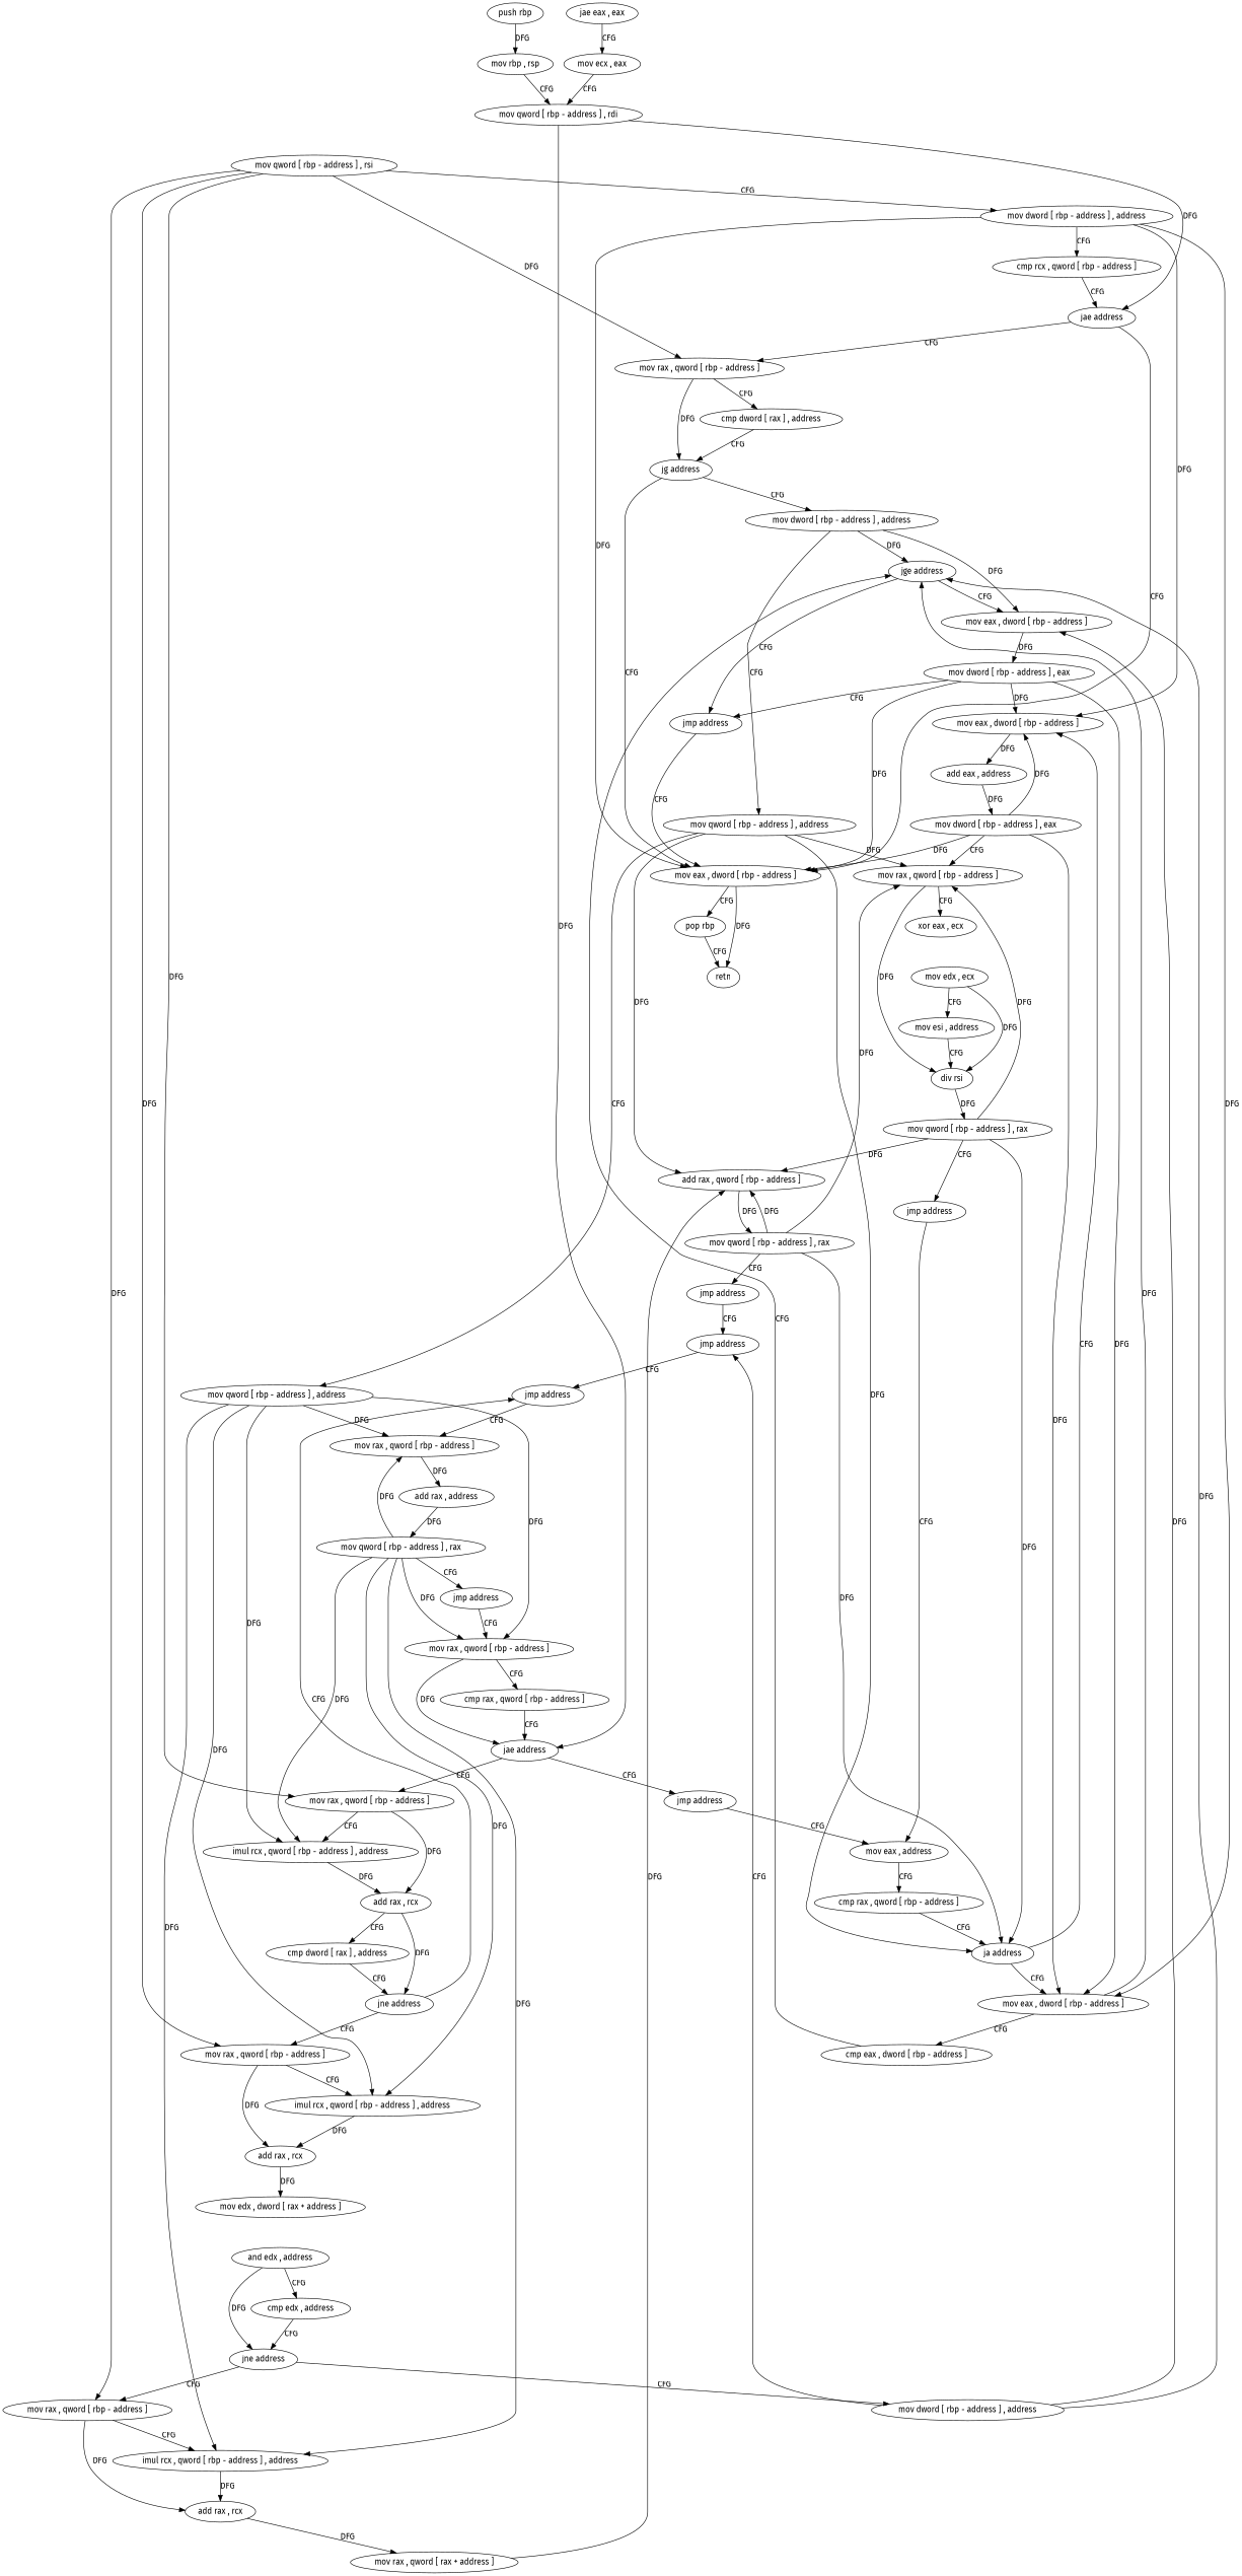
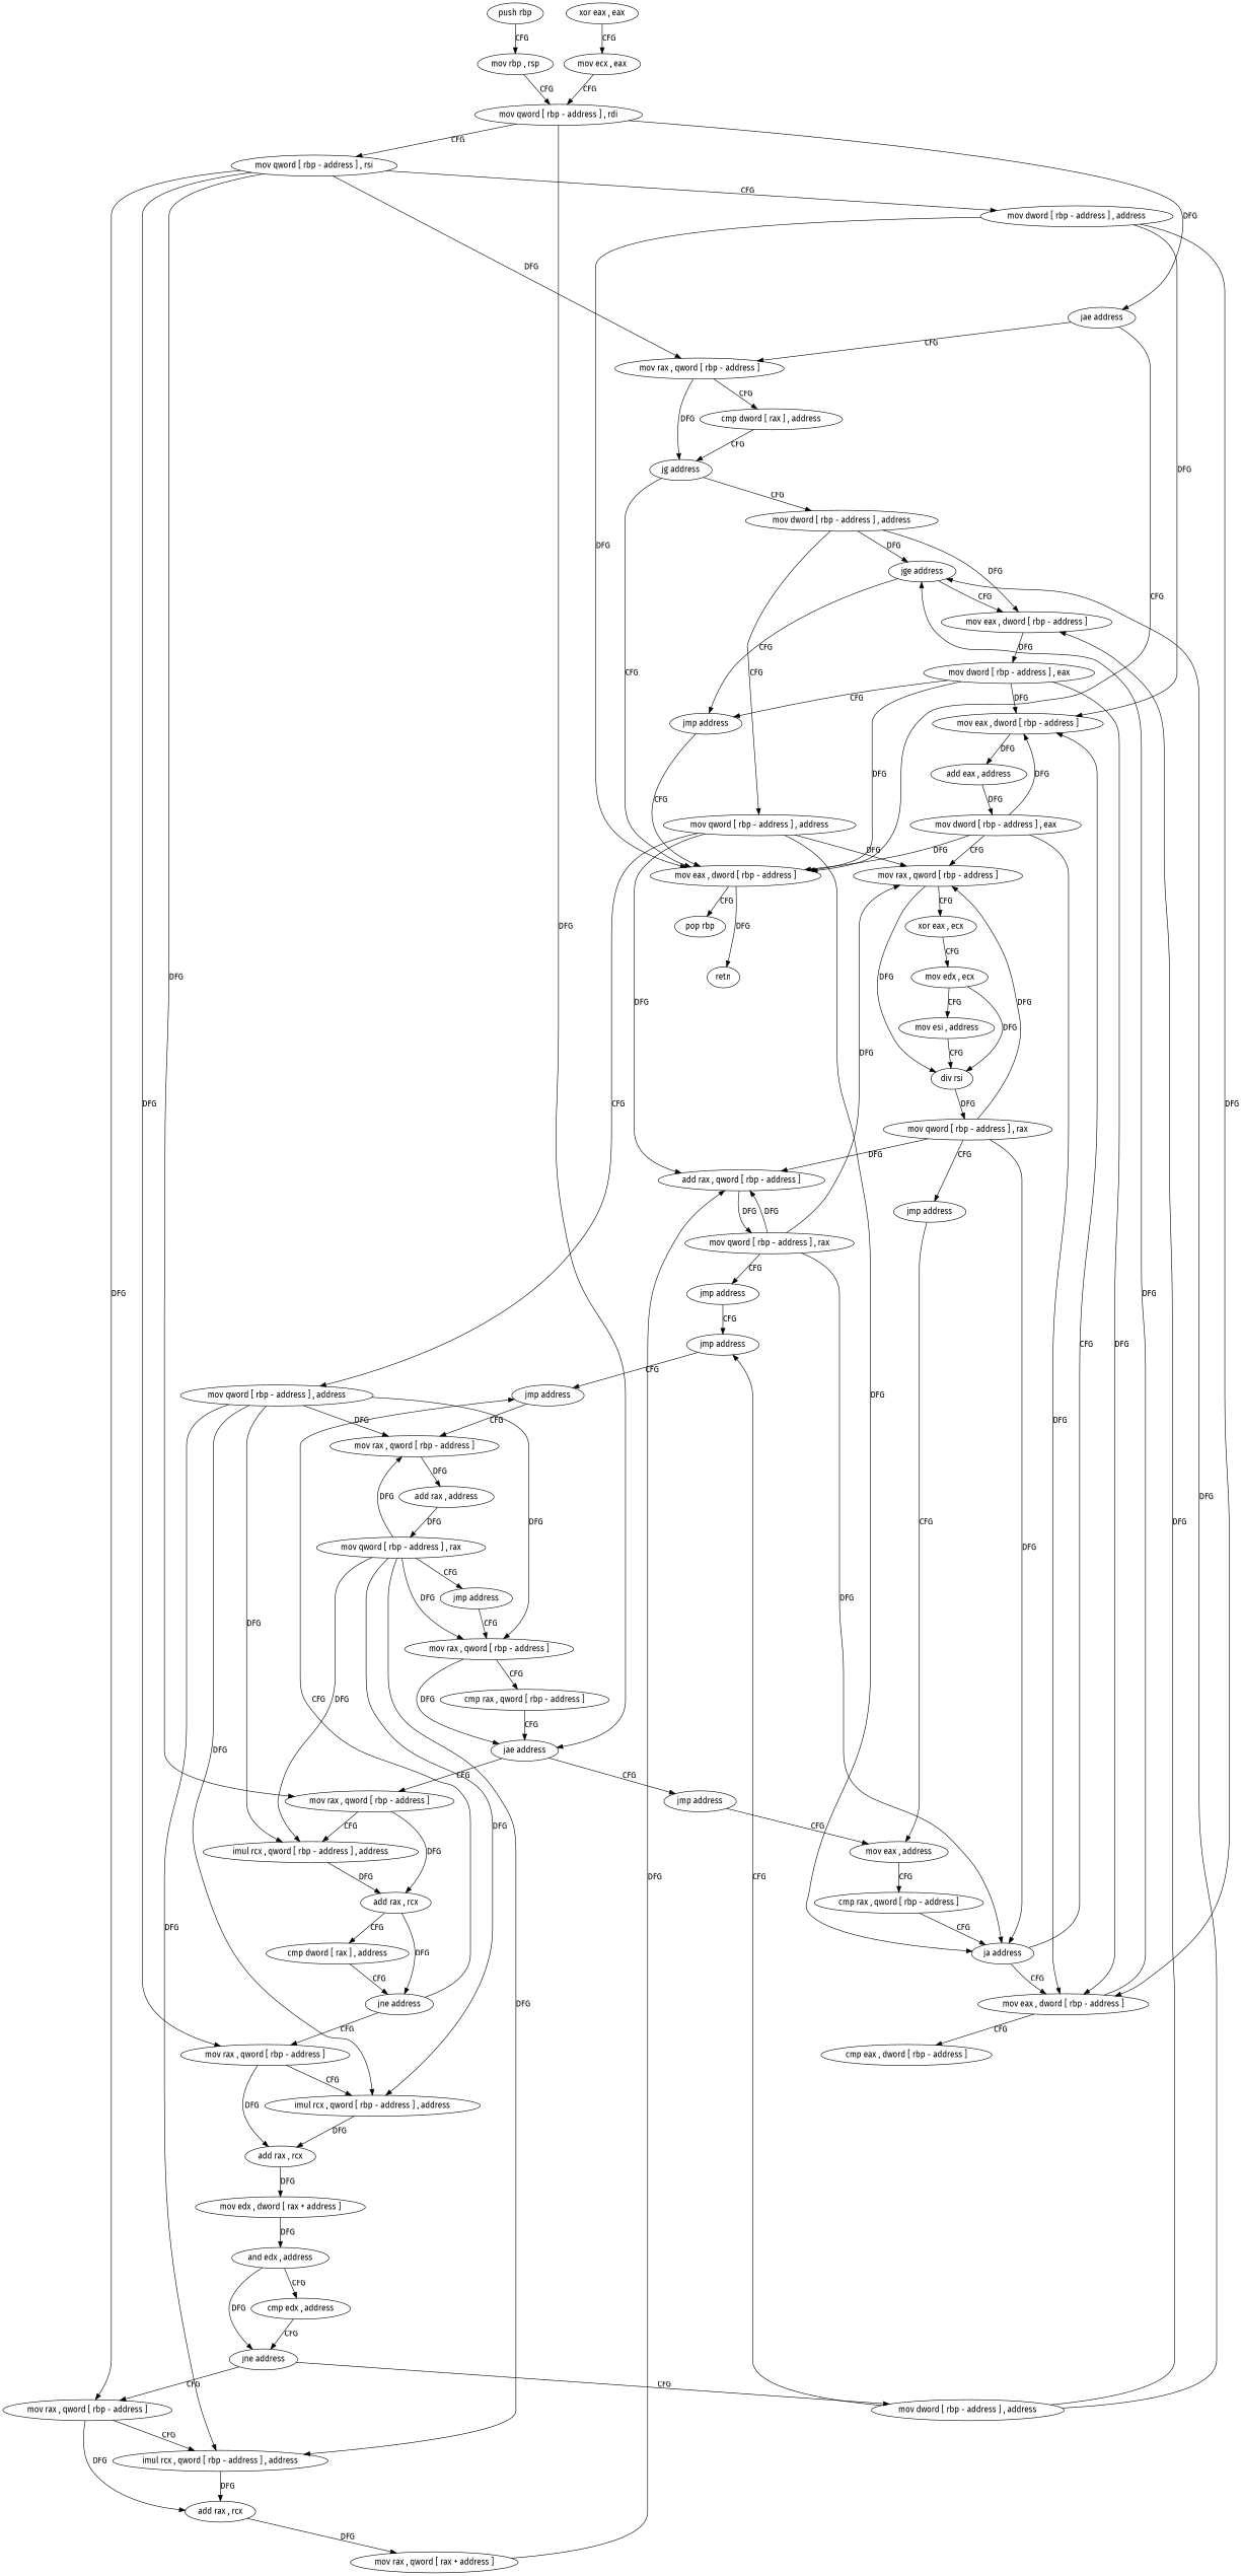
  digraph {
    fontname="Fira Sans"
    node [fontname="Fira Sans"]
    edge [fontname="Fira Sans"]
    n1 [label="push rbp"]
    n2 [label="mov rbp , rsp"]
    n3 [label="mov qword [ rbp - address ] , rdi"]
-   n4 [label="jae eax , eax"]
+   n4 [label="xor eax , eax"]
    n5 [label="mov ecx , eax"]
    n6 [label="mov qword [ rbp - address ] , rsi"]
    n7 [label="jae address"]
    n8 [label="jae address"]
    n9 [label="mov dword [ rbp - address ] , address"]
    n10 [label="mov rax , qword [ rbp - address ]"]
    n11 [label="mov rax , qword [ rbp - address ]"]
    n12 [label="mov rax , qword [ rbp - address ]"]
    n13 [label="mov rax , qword [ rbp - address ]"]
    n14 [label="mov eax , dword [ rbp - address ]"]
    n15 [label="jmp address"]
-   n16 [label="cmp rcx , qword [ rbp - address ]"]
    n17 [label="mov eax , dword [ rbp - address ]"]
    n18 [label="mov eax , dword [ rbp - address ]"]
    n19 [label="cmp dword [ rax ] , address"]
    n20 [label="jg address"]
    n21 [label="imul rcx , qword [ rbp - address ] , address"]
    n22 [label="add rax , rcx"]
    n23 [label="imul rcx , qword [ rbp - address ] , address"]
    n24 [label="add rax , rcx"]
    n25 [label="imul rcx , qword [ rbp - address ] , address"]
    n26 [label="add rax , rcx"]
    n27 [label="pop rbp"]
    n28 [label=retn]
    n29 [label="jge address"]
    n30 [label="cmp eax , dword [ rbp - address ]"]
    n31 [label="add eax , address"]
    n32 [label="mov dword [ rbp - address ] , address"]
    n33 [label="mov qword [ rbp - address ] , address"]
    n34 [label="mov eax , dword [ rbp - address ]"]
    n35 [label="mov qword [ rbp - address ] , address"]
    n36 [label="ja address"]
    n37 [label="mov rax , qword [ rbp - address ]"]
    n38 [label="add rax , qword [ rbp - address ]"]
    n39 [label="jmp address"]
    n40 [label="mov dword [ rbp - address ] , eax"]
    n41 [label="mov rax , qword [ rbp - address ]"]
    n42 [label="mov rax , qword [ rbp - address ]"]
    n43 [label="xor eax , ecx"]
    n44 [label="div rsi"]
    n45 [label="mov qword [ rbp - address ] , rax"]
    n46 [label="cmp rax , qword [ rbp - address ]"]
    n47 [label="add rax , address"]
    n48 [label="mov eax , address"]
    n49 [label="cmp rax , qword [ rbp - address ]"]
    n50 [label="cmp dword [ rax ] , address"]
    n51 [label="jne address"]
    n52 [label="jmp address"]
    n53 [label="mov edx , dword [ rax + address ]"]
    n54 [label="mov dword [ rbp - address ] , eax"]
    n55 [label="mov qword [ rbp - address ] , rax"]
    n56 [label="and edx , address"]
    n57 [label="cmp edx , address"]
    n58 [label="jne address"]
    n59 [label="mov dword [ rbp - address ] , address"]
    n60 [label="jmp address"]
    n61 [label="mov rax , qword [ rax + address ]"]
    n62 [label="mov edx , ecx"]
    n63 [label="mov qword [ rbp - address ] , rax"]
    n64 [label="mov esi , address"]
    n65 [label="jmp address"]
    n66 [label="jmp address"]
    n67 [label="jmp address"]
-   n1 -> n2 [label=DFG]
+   n1 -> n2 [label=CFG]
    n2 -> n3 [label=CFG]
+   n3 -> n6 [label=CFG]
    n3 -> n7 [label=DFG]
    n3 -> n8 [label=DFG]
    n4 -> n5 [label=CFG]
    n5 -> n3 [label=CFG]
    n6 -> n9 [label=CFG]
    n6 -> n10 [label=DFG]
    n6 -> n11 [label=DFG]
    n6 -> n12 [label=DFG]
    n6 -> n13 [label=DFG]
    n7 -> n10 [label=CFG]
    n7 -> n14 [label=CFG]
    n8 -> n11 [label=CFG]
    n8 -> n15 [label=CFG]
    n9 -> n14 [label=DFG]
-   n9 -> n16 [label=CFG]
    n9 -> n17 [label=DFG]
    n9 -> n18 [label=DFG]
    n10 -> n19 [label=CFG]
    n10 -> n20 [label=DFG]
    n11 -> n21 [label=CFG]
    n11 -> n22 [label=DFG]
    n12 -> n23 [label=CFG]
    n12 -> n24 [label=DFG]
    n13 -> n25 [label=CFG]
    n13 -> n26 [label=DFG]
    n14 -> n27 [label=CFG]
    n14 -> n28 [label=DFG]
    n15 -> n48 [label=CFG]
-   n16 -> n7 [label=CFG]
    n17 -> n29 [label=DFG]
    n17 -> n30 [label=CFG]
    n18 -> n31 [label=DFG]
    n19 -> n20 [label=CFG]
    n20 -> n14 [label=CFG]
    n20 -> n32 [label=CFG]
    n21 -> n22 [label=DFG]
    n22 -> n50 [label=CFG]
    n22 -> n51 [label=DFG]
    n23 -> n24 [label=DFG]
    n24 -> n53 [label=DFG]
    n25 -> n26 [label=DFG]
    n26 -> n61 [label=DFG]
-   n27 -> n28 [label=CFG]
    n29 -> n34 [label=CFG]
    n29 -> n39 [label=CFG]
-   n30 -> n29 [label=CFG]
    n31 -> n54 [label=DFG]
    n32 -> n29 [label=DFG]
    n32 -> n33 [label=CFG]
    n32 -> n34 [label=DFG]
    n33 -> n35 [label=CFG]
    n33 -> n36 [label=DFG]
    n33 -> n37 [label=DFG]
    n33 -> n38 [label=DFG]
    n34 -> n40 [label=DFG]
    n35 -> n21 [label=DFG]
    n35 -> n23 [label=DFG]
    n35 -> n25 [label=DFG]
    n35 -> n41 [label=DFG]
    n35 -> n42 [label=DFG]
    n36 -> n17 [label=CFG]
    n36 -> n18 [label=CFG]
    n37 -> n43 [label=CFG]
    n37 -> n44 [label=DFG]
    n38 -> n45 [label=DFG]
    n39 -> n14 [label=CFG]
    n40 -> n14 [label=DFG]
    n40 -> n17 [label=DFG]
    n40 -> n18 [label=DFG]
    n40 -> n39 [label=CFG]
    n41 -> n8 [label=DFG]
    n41 -> n46 [label=CFG]
    n42 -> n47 [label=DFG]
+   n43 -> n62 [label=CFG]
    n44 -> n63 [label=DFG]
    n45 -> n36 [label=DFG]
    n45 -> n37 [label=DFG]
    n45 -> n38 [label=DFG]
    n45 -> n67 [label=CFG]
    n46 -> n8 [label=CFG]
    n47 -> n55 [label=DFG]
    n48 -> n49 [label=CFG]
    n49 -> n36 [label=CFG]
    n50 -> n51 [label=CFG]
    n51 -> n12 [label=CFG]
    n51 -> n52 [label=CFG]
    n52 -> n42 [label=CFG]
+   n53 -> n56 [label=DFG]
    n54 -> n14 [label=DFG]
    n54 -> n17 [label=DFG]
    n54 -> n18 [label=DFG]
    n54 -> n37 [label=CFG]
    n55 -> n21 [label=DFG]
    n55 -> n23 [label=DFG]
    n55 -> n25 [label=DFG]
    n55 -> n41 [label=DFG]
    n55 -> n42 [label=DFG]
    n55 -> n66 [label=CFG]
    n56 -> n57 [label=CFG]
    n56 -> n58 [label=DFG]
    n57 -> n58 [label=CFG]
    n58 -> n13 [label=CFG]
    n58 -> n59 [label=CFG]
    n59 -> n29 [label=DFG]
    n59 -> n34 [label=DFG]
    n59 -> n60 [label=CFG]
    n60 -> n52 [label=CFG]
    n61 -> n38 [label=DFG]
    n62 -> n44 [label=DFG]
    n62 -> n64 [label=CFG]
    n63 -> n36 [label=DFG]
    n63 -> n37 [label=DFG]
    n63 -> n38 [label=DFG]
    n63 -> n65 [label=CFG]
    n64 -> n44 [label=CFG]
    n65 -> n48 [label=CFG]
    n66 -> n41 [label=CFG]
    n67 -> n60 [label=CFG]
  }
